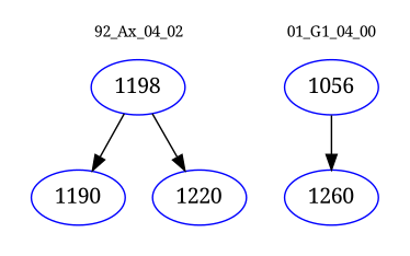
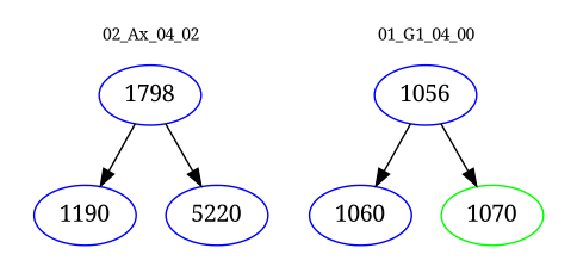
  digraph {
    fontname="Noto Serif"
    node [color=blue fontname="Noto Serif"]
    edge [color=black fontname="Noto Serif"]
-   n1 [label=1198]
+   n1 [label=1798]
    n2 [label=1190]
-   n3 [label=1220]
+   n3 [label=5220]
    n4 [label=1056]
-   n5 [label=1260]
+   n5 [label=1060]
+   n6 [color=green label=1070]
    subgraph cluster_1 {
      color=white
      fontsize=10
-     label="92_Ax_04_02"
+     label="02_Ax_04_02"
      n1
      n2
      n3
    }
    subgraph cluster_2 {
      color=white
      fontsize=10
      label="01_G1_04_00"
      n4
      n5
+     n6
    }
    n1 -> n2
    n1 -> n3
    n4 -> n5
+   n4 -> n6
  }
